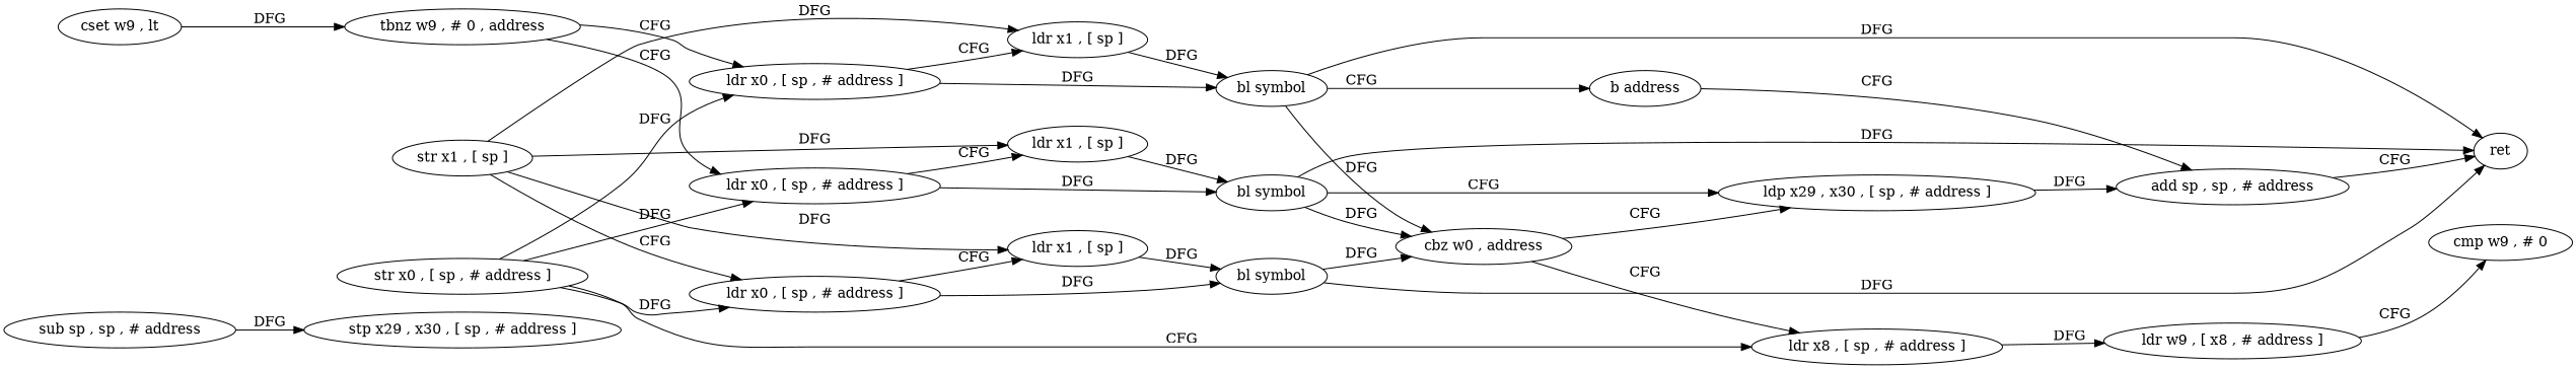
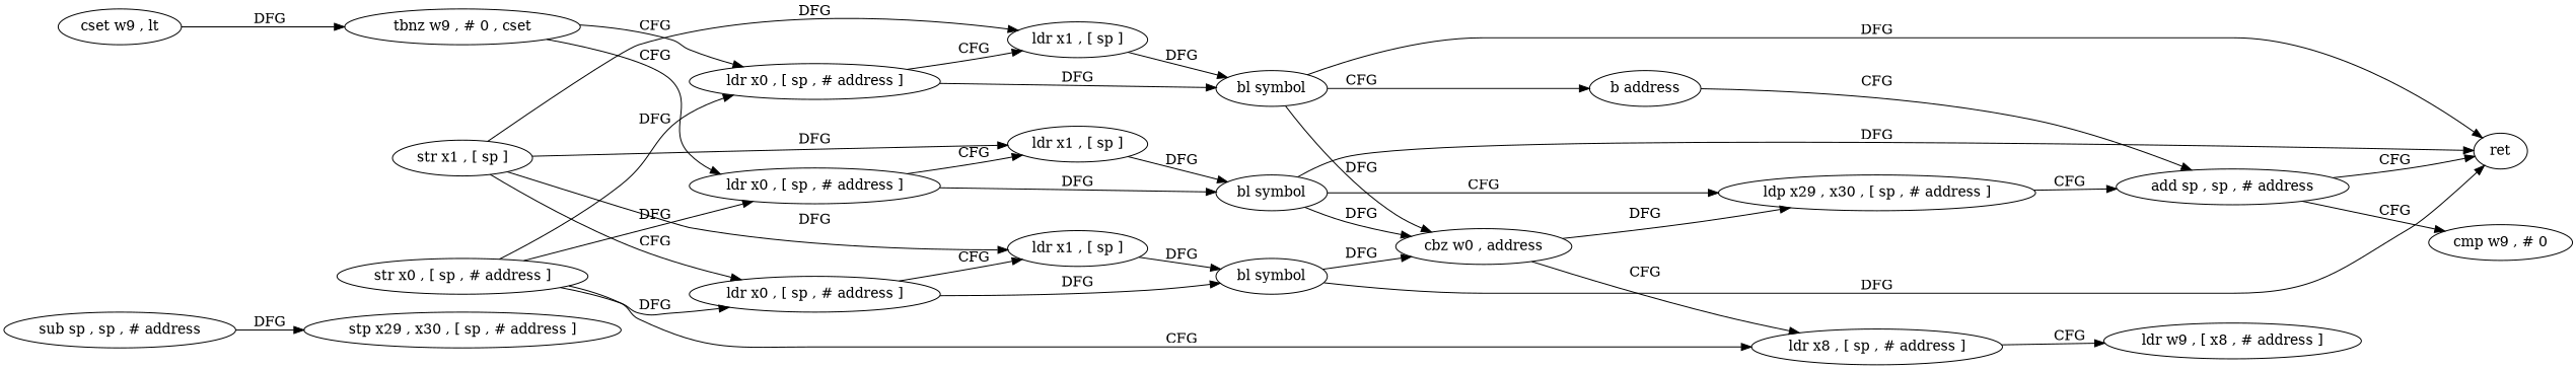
  digraph {
    rankdir=LR
    n1 [label="sub sp , sp , # address"]
    n2 [label="stp x29 , x30 , [ sp , # address ]"]
    n3 [label="str x0 , [ sp , # address ]"]
    n4 [label="ldr x0 , [ sp , # address ]"]
    n5 [label="ldr x8 , [ sp , # address ]"]
    n6 [label="ldr x0 , [ sp , # address ]"]
    n7 [label="ldr x0 , [ sp , # address ]"]
    n8 [label="str x1 , [ sp ]"]
    n9 [label="ldr x1 , [ sp ]"]
    n10 [label="ldr x1 , [ sp ]"]
    n11 [label="ldr x1 , [ sp ]"]
    n12 [label="bl symbol"]
    n13 [label="ldr w9 , [ x8 , # address ]"]
    n14 [label="bl symbol"]
    n15 [label="bl symbol"]
    n16 [label="cbz w0 , address"]
    n17 [label=ret]
    n18 [label="ldp x29 , x30 , [ sp , # address ]"]
    n19 [label="add sp , sp , # address"]
    n20 [label="cmp w9 , # 0"]
    n21 [label="cset w9 , lt"]
-   n22 [label="tbnz w9 , # 0 , address"]
+   n22 [label="tbnz w9 , # 0 , cset"]
    n23 [label="b address"]
    n1 -> n2 [label=DFG]
    n3 -> n4 [label=DFG]
    n3 -> n5 [label=CFG]
    n3 -> n6 [label=DFG]
    n3 -> n7 [label=DFG]
    n4 -> n9 [label=CFG]
    n4 -> n12 [label=DFG]
-   n5 -> n13 [label=DFG]
+   n5 -> n13 [label=CFG]
    n6 -> n10 [label=CFG]
    n6 -> n14 [label=DFG]
    n7 -> n11 [label=CFG]
    n7 -> n15 [label=DFG]
    n8 -> n4 [label=CFG]
    n8 -> n9 [label=DFG]
    n8 -> n10 [label=DFG]
    n8 -> n11 [label=DFG]
    n9 -> n12 [label=DFG]
    n10 -> n14 [label=DFG]
    n11 -> n15 [label=DFG]
    n12 -> n16 [label=DFG]
    n12 -> n17 [label=DFG]
-   n13 -> n20 [label=CFG]
+   n19 -> n20 [label=CFG]
    n14 -> n16 [label=DFG]
    n14 -> n17 [label=DFG]
    n14 -> n18 [label=CFG]
    n15 -> n16 [label=DFG]
    n15 -> n17 [label=DFG]
    n15 -> n23 [label=CFG]
    n16 -> n5 [label=CFG]
-   n16 -> n18 [label=CFG]
-   n18 -> n19 [label=DFG]
+   n16 -> n18 [label=DFG]
+   n18 -> n19 [label=CFG]
    n19 -> n17 [label=CFG]
    n21 -> n22 [label=DFG]
    n22 -> n6 [label=CFG]
    n22 -> n7 [label=CFG]
    n23 -> n19 [label=CFG]
  }
